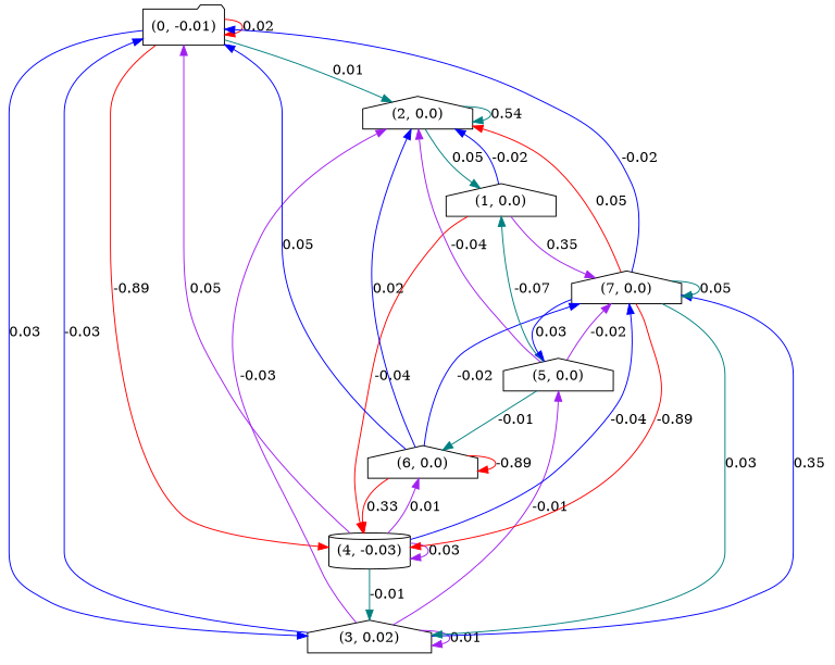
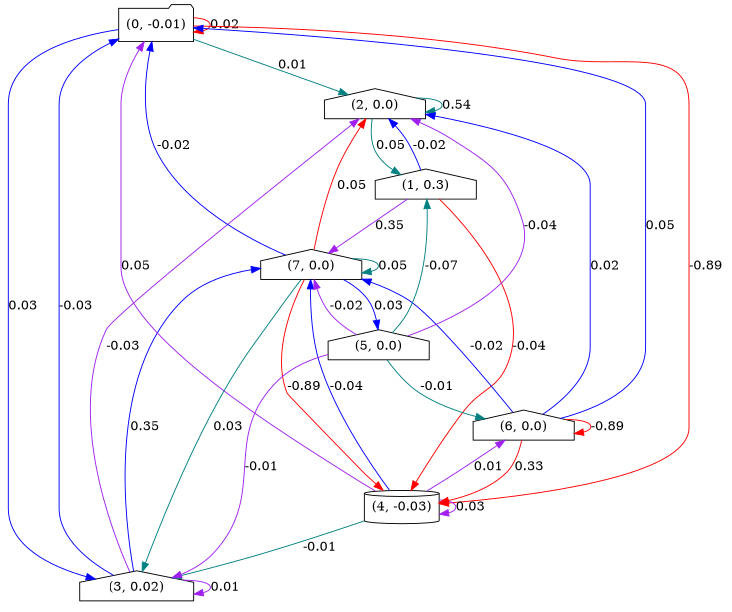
  digraph {
    node [shape=house]
    edge [color=blue]
    n1 [label="(0, -0.01)" shape=folder]
    n2 [label="(2, 0.0)"]
    n3 [label="(3, 0.02)"]
    n4 [label="(4, -0.03)" shape=cylinder]
-   n5 [label="(1, 0.0)"]
+   n5 [label="(1, 0.3)"]
    n6 [label="(7, 0.0)"]
    n7 [label="(6, 0.0)"]
    n8 [label="(5, 0.0)"]
    n1 -> n1 [color=red label=0.02]
    n1 -> n2 [color=teal label=0.01]
    n1 -> n3 [label=0.03]
    n1 -> n4 [color=red label=-0.89]
    n2 -> n2 [color=teal label=0.54]
    n2 -> n5 [color=teal label=0.05]
    n3 -> n1 [label=-0.03]
    n3 -> n2 [color=purple label=-0.03]
    n3 -> n3 [color=purple label=0.01]
    n3 -> n6 [label=0.35]
    n4 -> n1 [color=purple label=0.05]
    n4 -> n3 [color=teal label=-0.01]
    n4 -> n4 [color=purple label=0.03]
    n4 -> n6 [label=-0.04]
    n4 -> n7 [color=purple label=0.01]
    n5 -> n2 [label=-0.02]
    n5 -> n4 [color=red label=-0.04]
    n5 -> n6 [color=purple label=0.35]
    n6 -> n1 [label=-0.02]
    n6 -> n2 [color=red label=0.05]
    n6 -> n3 [color=teal label=0.03]
    n6 -> n4 [color=red label=-0.89]
    n6 -> n6 [color=teal label=0.05]
    n6 -> n8 [label=0.03]
    n7 -> n1 [label=0.05]
    n7 -> n2 [label=0.02]
    n7 -> n4 [color=red label=0.33]
    n7 -> n6 [label=-0.02]
    n7 -> n7 [color=red label=-0.89]
    n8 -> n2 [color=purple label=-0.04]
-   n3 -> n8 [color=purple label=-0.01]
+   n8 -> n3 [color=purple label=-0.01]
    n8 -> n5 [color=teal label=-0.07]
    n8 -> n6 [color=purple label=-0.02]
    n8 -> n7 [color=teal label=-0.01]
  }
